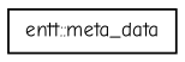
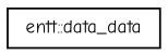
  digraph {
    rankdir=LR
    fontname="Comic Neue"
-   n1 [color=black fillcolor=white fontname="Comic Neue" fontsize=10 height=0.2 label="entt::meta_data" shape=record style=filled width=0.4]
+   n1 [color=black fillcolor=white fontname="Comic Neue" fontsize=10 height=0.2 label="entt::data_data" shape=record style=filled width=0.4]
  }
